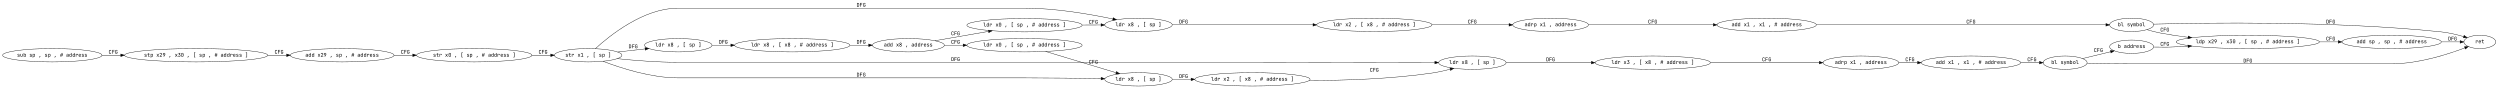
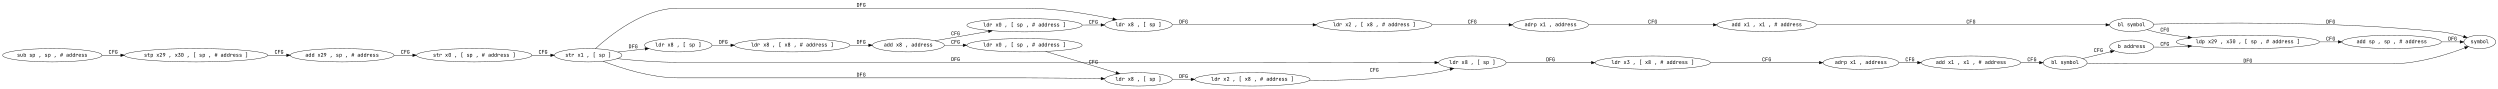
  digraph {
    fontname="JetBrains Mono"
    rankdir=LR
    node [fontname="JetBrains Mono"]
    edge [fontname="JetBrains Mono"]
    n1 [label="sub sp , sp , # address"]
    n2 [label="stp x29 , x30 , [ sp , # address ]"]
    n3 [label="add x29 , sp , # address"]
    n4 [label="str x0 , [ sp , # address ]"]
    n5 [label="str x1 , [ sp ]"]
    n6 [label="ldr x8 , [ sp ]"]
    n7 [label="ldr x8 , [ sp ]"]
    n8 [label="ldr x8 , [ sp ]"]
    n9 [label="ldr x8 , [ sp ]"]
    n10 [label="ldr x8 , [ x8 , # address ]"]
    n11 [label="ldr x2 , [ x8 , # address ]"]
    n12 [label="ldr x2 , [ x8 , # address ]"]
    n13 [label="ldr x3 , [ x8 , # address ]"]
    n14 [label="add x8 , address"]
    n15 [label="ldr x0 , [ sp , # address ]"]
    n16 [label="ldr x0 , [ sp , # address ]"]
    n17 [label="adrp x1 , address"]
    n18 [label="add x1 , x1 , # address"]
    n19 [label="bl symbol"]
    n20 [label="ldp x29 , x30 , [ sp , # address ]"]
-   n21 [label=ret]
+   n21 [label=symbol]
    n22 [label="add sp , sp , # address"]
    n23 [label="adrp x1 , address"]
    n24 [label="add x1 , x1 , # address"]
    n25 [label="bl symbol"]
    n26 [label="b address"]
    n1 -> n2 [label=CFG]
    n2 -> n3 [label=CFG]
    n3 -> n4 [label=CFG]
    n4 -> n5 [label=CFG]
    n5 -> n6 [label=DFG]
    n5 -> n7 [label=DFG]
    n5 -> n8 [label=DFG]
    n5 -> n9 [label=DFG]
    n6 -> n10 [label=DFG]
    n7 -> n11 [label=DFG]
    n8 -> n12 [label=DFG]
    n9 -> n13 [label=DFG]
    n10 -> n14 [label=DFG]
    n11 -> n17 [label=CFG]
    n12 -> n9 [label=CFG]
    n13 -> n23 [label=CFG]
    n14 -> n15 [label=CFG]
    n14 -> n16 [label=CFG]
    n15 -> n7 [label=CFG]
    n16 -> n8 [label=CFG]
    n17 -> n18 [label=CFG]
    n18 -> n19 [label=CFG]
    n19 -> n20 [label=CFG]
    n19 -> n21 [label=DFG]
    n20 -> n22 [label=CFG]
    n22 -> n21 [label=DFG]
    n23 -> n24 [label=CFG]
    n24 -> n25 [label=CFG]
    n25 -> n21 [label=DFG]
    n25 -> n26 [label=CFG]
    n26 -> n20 [label=CFG]
  }
